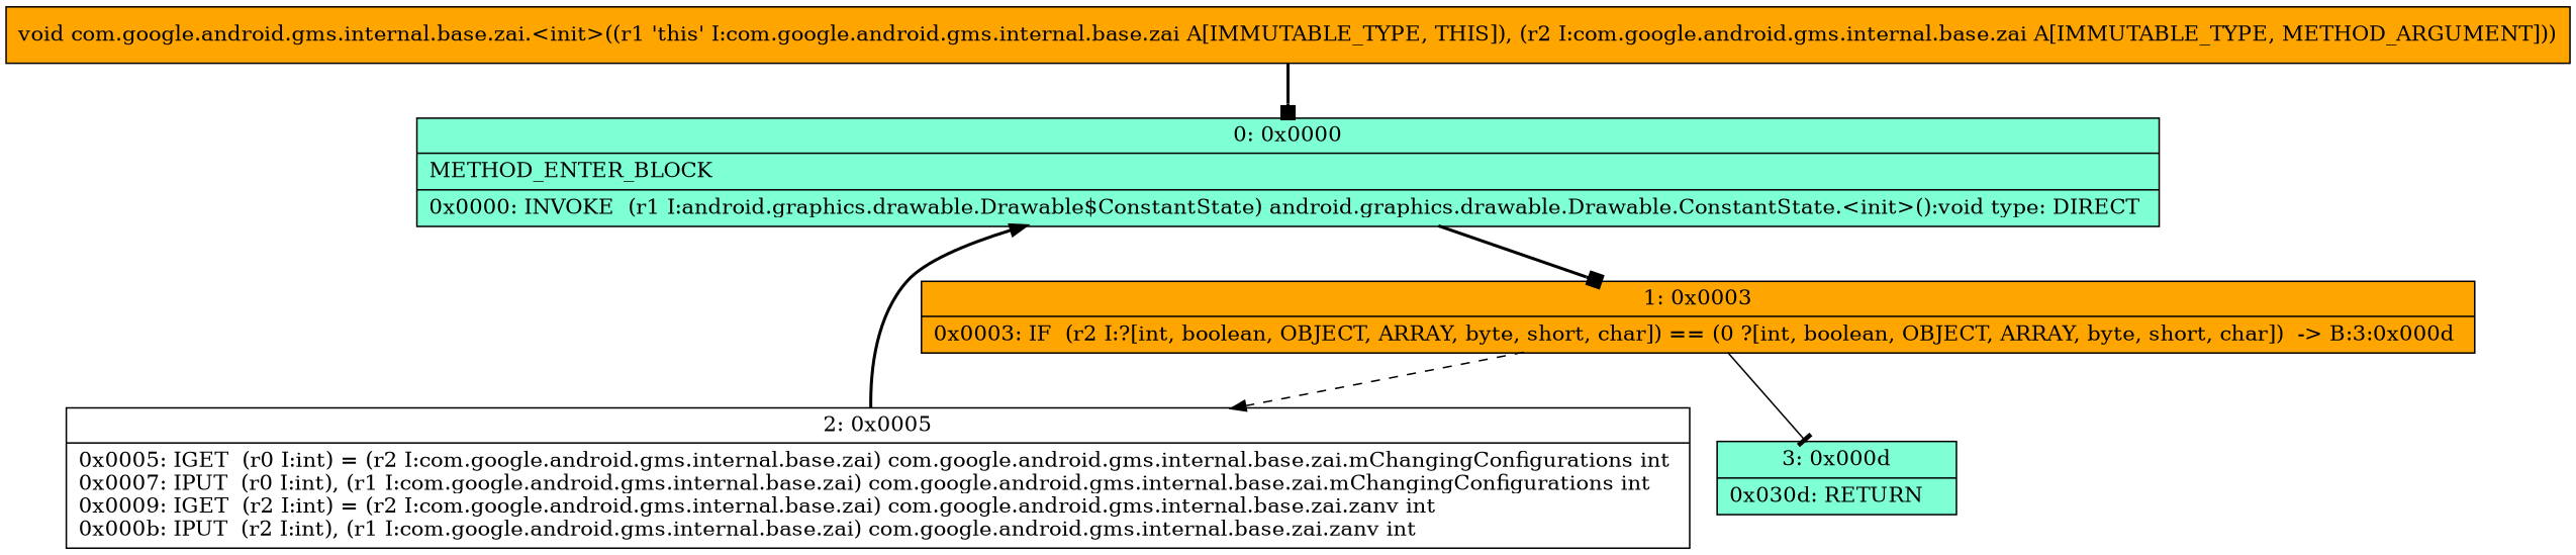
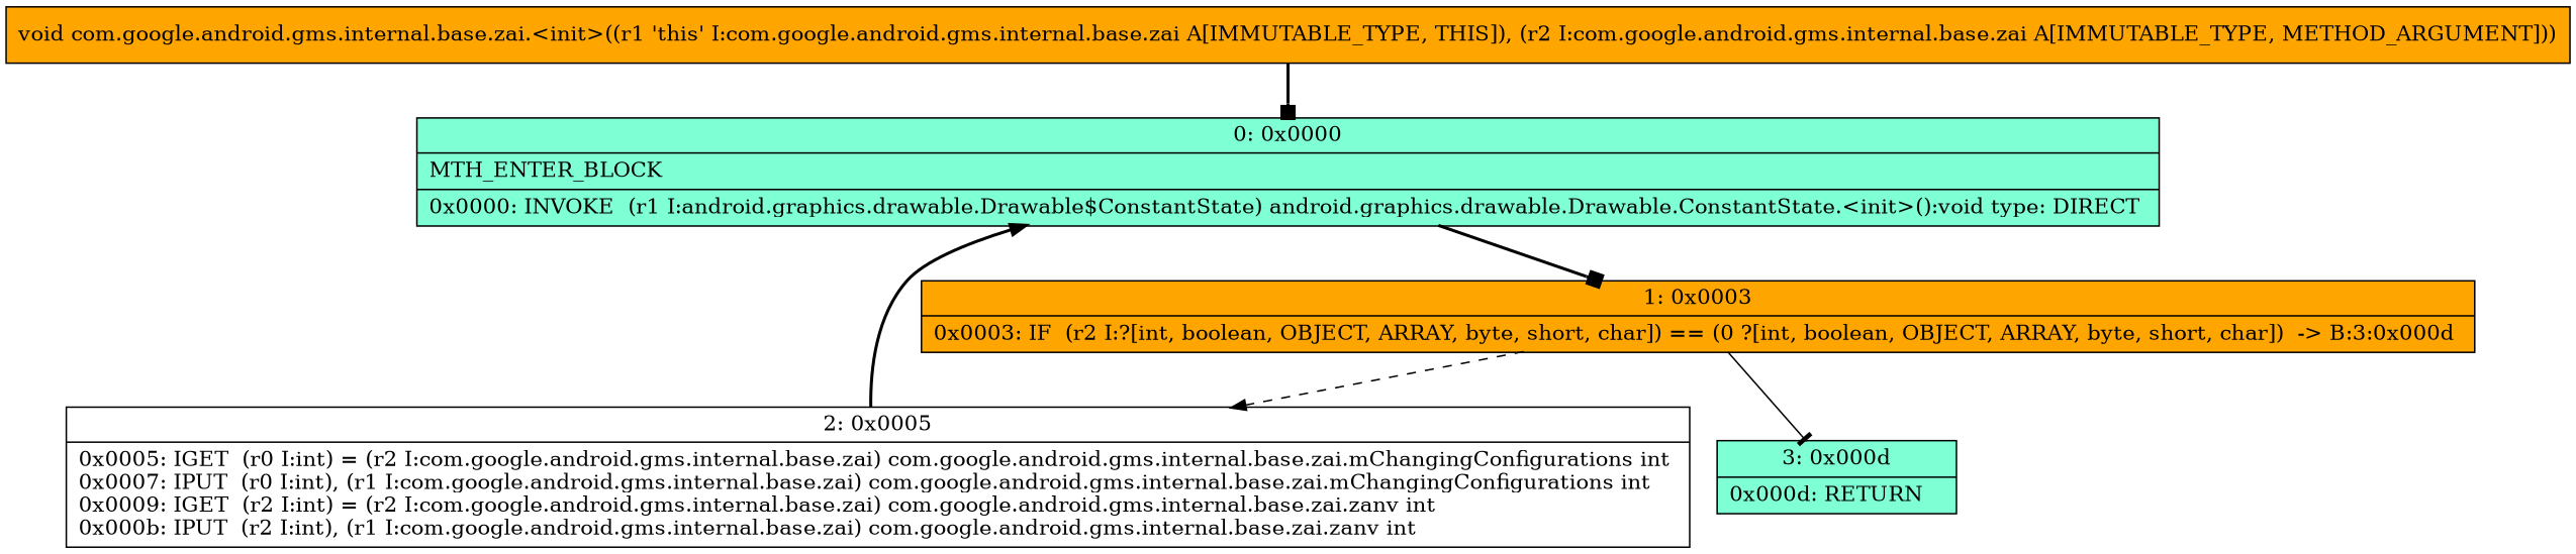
  digraph {
    node [fillcolor=aquamarine shape=record style=filled]
    edge [arrowhead=box style=bold]
-   n1 [label="{0\:\ 0x0000|METHOD_ENTER_BLOCK\l|0x0000: INVOKE  (r1 I:android.graphics.drawable.Drawable$ConstantState) android.graphics.drawable.Drawable.ConstantState.\<init\>():void type: DIRECT \l}"]
+   n1 [label="{0\:\ 0x0000|MTH_ENTER_BLOCK\l|0x0000: INVOKE  (r1 I:android.graphics.drawable.Drawable$ConstantState) android.graphics.drawable.Drawable.ConstantState.\<init\>():void type: DIRECT \l}"]
    n2 [fillcolor=orange label="{1\:\ 0x0003|0x0003: IF  (r2 I:?[int, boolean, OBJECT, ARRAY, byte, short, char]) == (0 ?[int, boolean, OBJECT, ARRAY, byte, short, char])  \-\> B:3:0x000d \l}"]
    n3 [fillcolor=white label="{2\:\ 0x0005|0x0005: IGET  (r0 I:int) = (r2 I:com.google.android.gms.internal.base.zai) com.google.android.gms.internal.base.zai.mChangingConfigurations int \l0x0007: IPUT  (r0 I:int), (r1 I:com.google.android.gms.internal.base.zai) com.google.android.gms.internal.base.zai.mChangingConfigurations int \l0x0009: IGET  (r2 I:int) = (r2 I:com.google.android.gms.internal.base.zai) com.google.android.gms.internal.base.zai.zanv int \l0x000b: IPUT  (r2 I:int), (r1 I:com.google.android.gms.internal.base.zai) com.google.android.gms.internal.base.zai.zanv int \l}"]
-   n4 [label="{3\:\ 0x000d|0x030d: RETURN   \l}"]
+   n4 [label="{3\:\ 0x000d|0x000d: RETURN   \l}"]
    n5 [fillcolor=orange label="{void com.google.android.gms.internal.base.zai.\<init\>((r1 'this' I:com.google.android.gms.internal.base.zai A[IMMUTABLE_TYPE, THIS]), (r2 I:com.google.android.gms.internal.base.zai A[IMMUTABLE_TYPE, METHOD_ARGUMENT])) }"]
    n1 -> n2
    n2 -> n3 [arrowhead=normal style=dashed]
    n2 -> n4 [arrowhead=tee style=solid]
    n3 -> n1 [arrowhead=normal]
    n5 -> n1
  }
